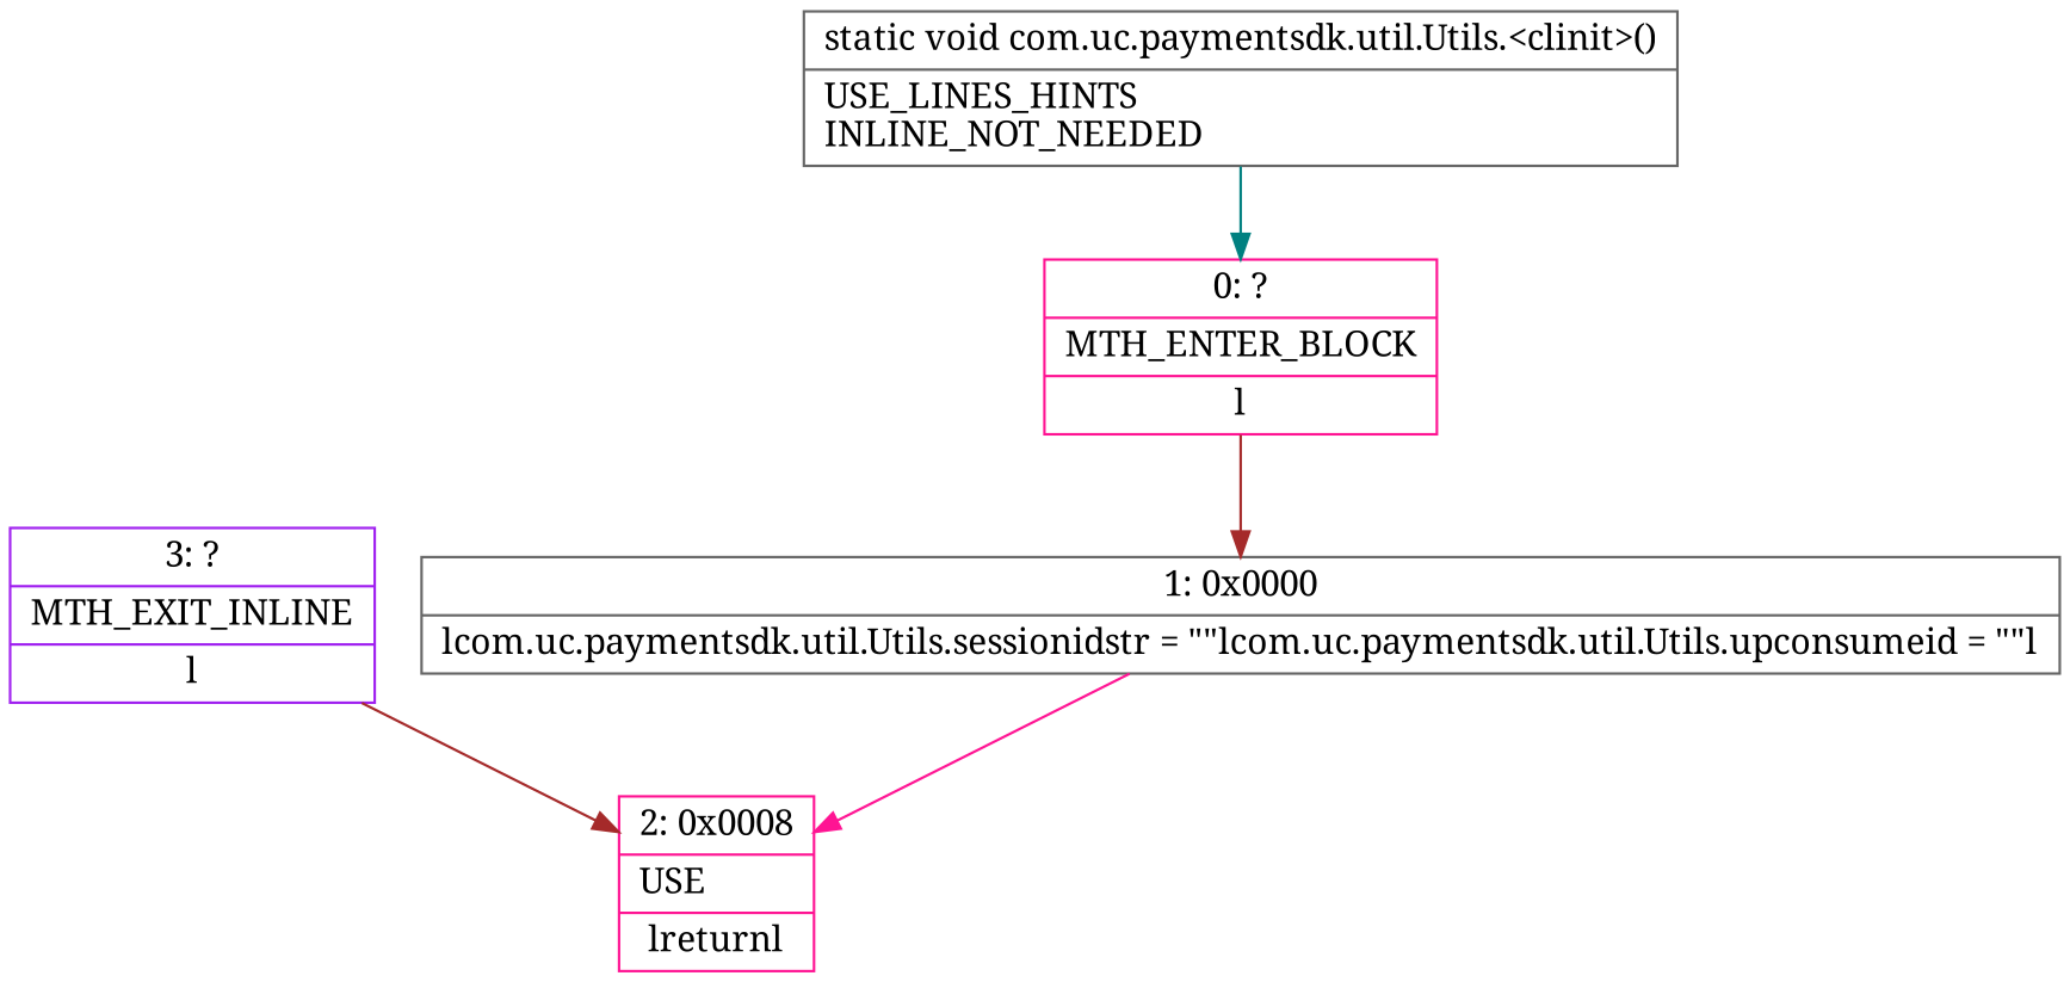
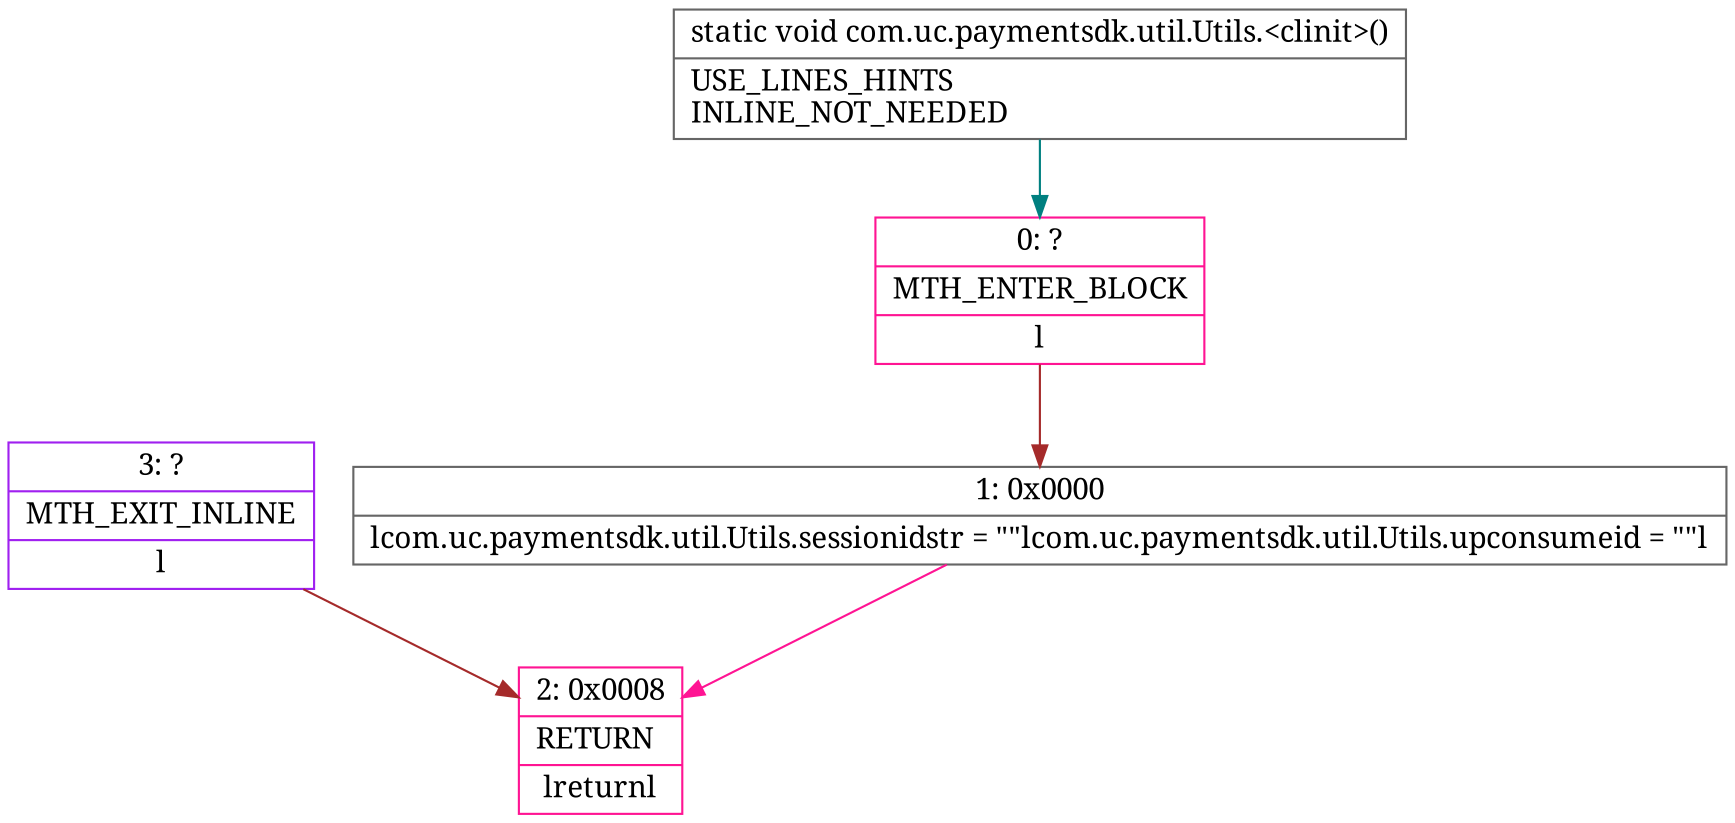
  digraph {
    fontname="Noto Serif"
    node [color=deeppink fontname="Noto Serif" shape=record]
    edge [color=brown fontname="Noto Serif"]
    n1 [label="{0\:\ ?|MTH_ENTER_BLOCK\l|l}"]
    n2 [color=gray40 label="{1\:\ 0x0000|lcom.uc.paymentsdk.util.Utils.sessionidstr = \"\"lcom.uc.paymentsdk.util.Utils.upconsumeid = \"\"l}"]
-   n3 [label="{2\:\ 0x0008|USE\l|lreturnl}"]
+   n3 [label="{2\:\ 0x0008|RETURN\l|lreturnl}"]
    n4 [color=purple label="{3\:\ ?|MTH_EXIT_INLINE\l|l}"]
    n5 [color=gray40 label="{static void com.uc.paymentsdk.util.Utils.\<clinit\>()  | USE_LINES_HINTS\lINLINE_NOT_NEEDED\l}"]
    n1 -> n2
    n2 -> n3 [color=deeppink]
    n4 -> n3
    n5 -> n1 [color=teal]
  }
